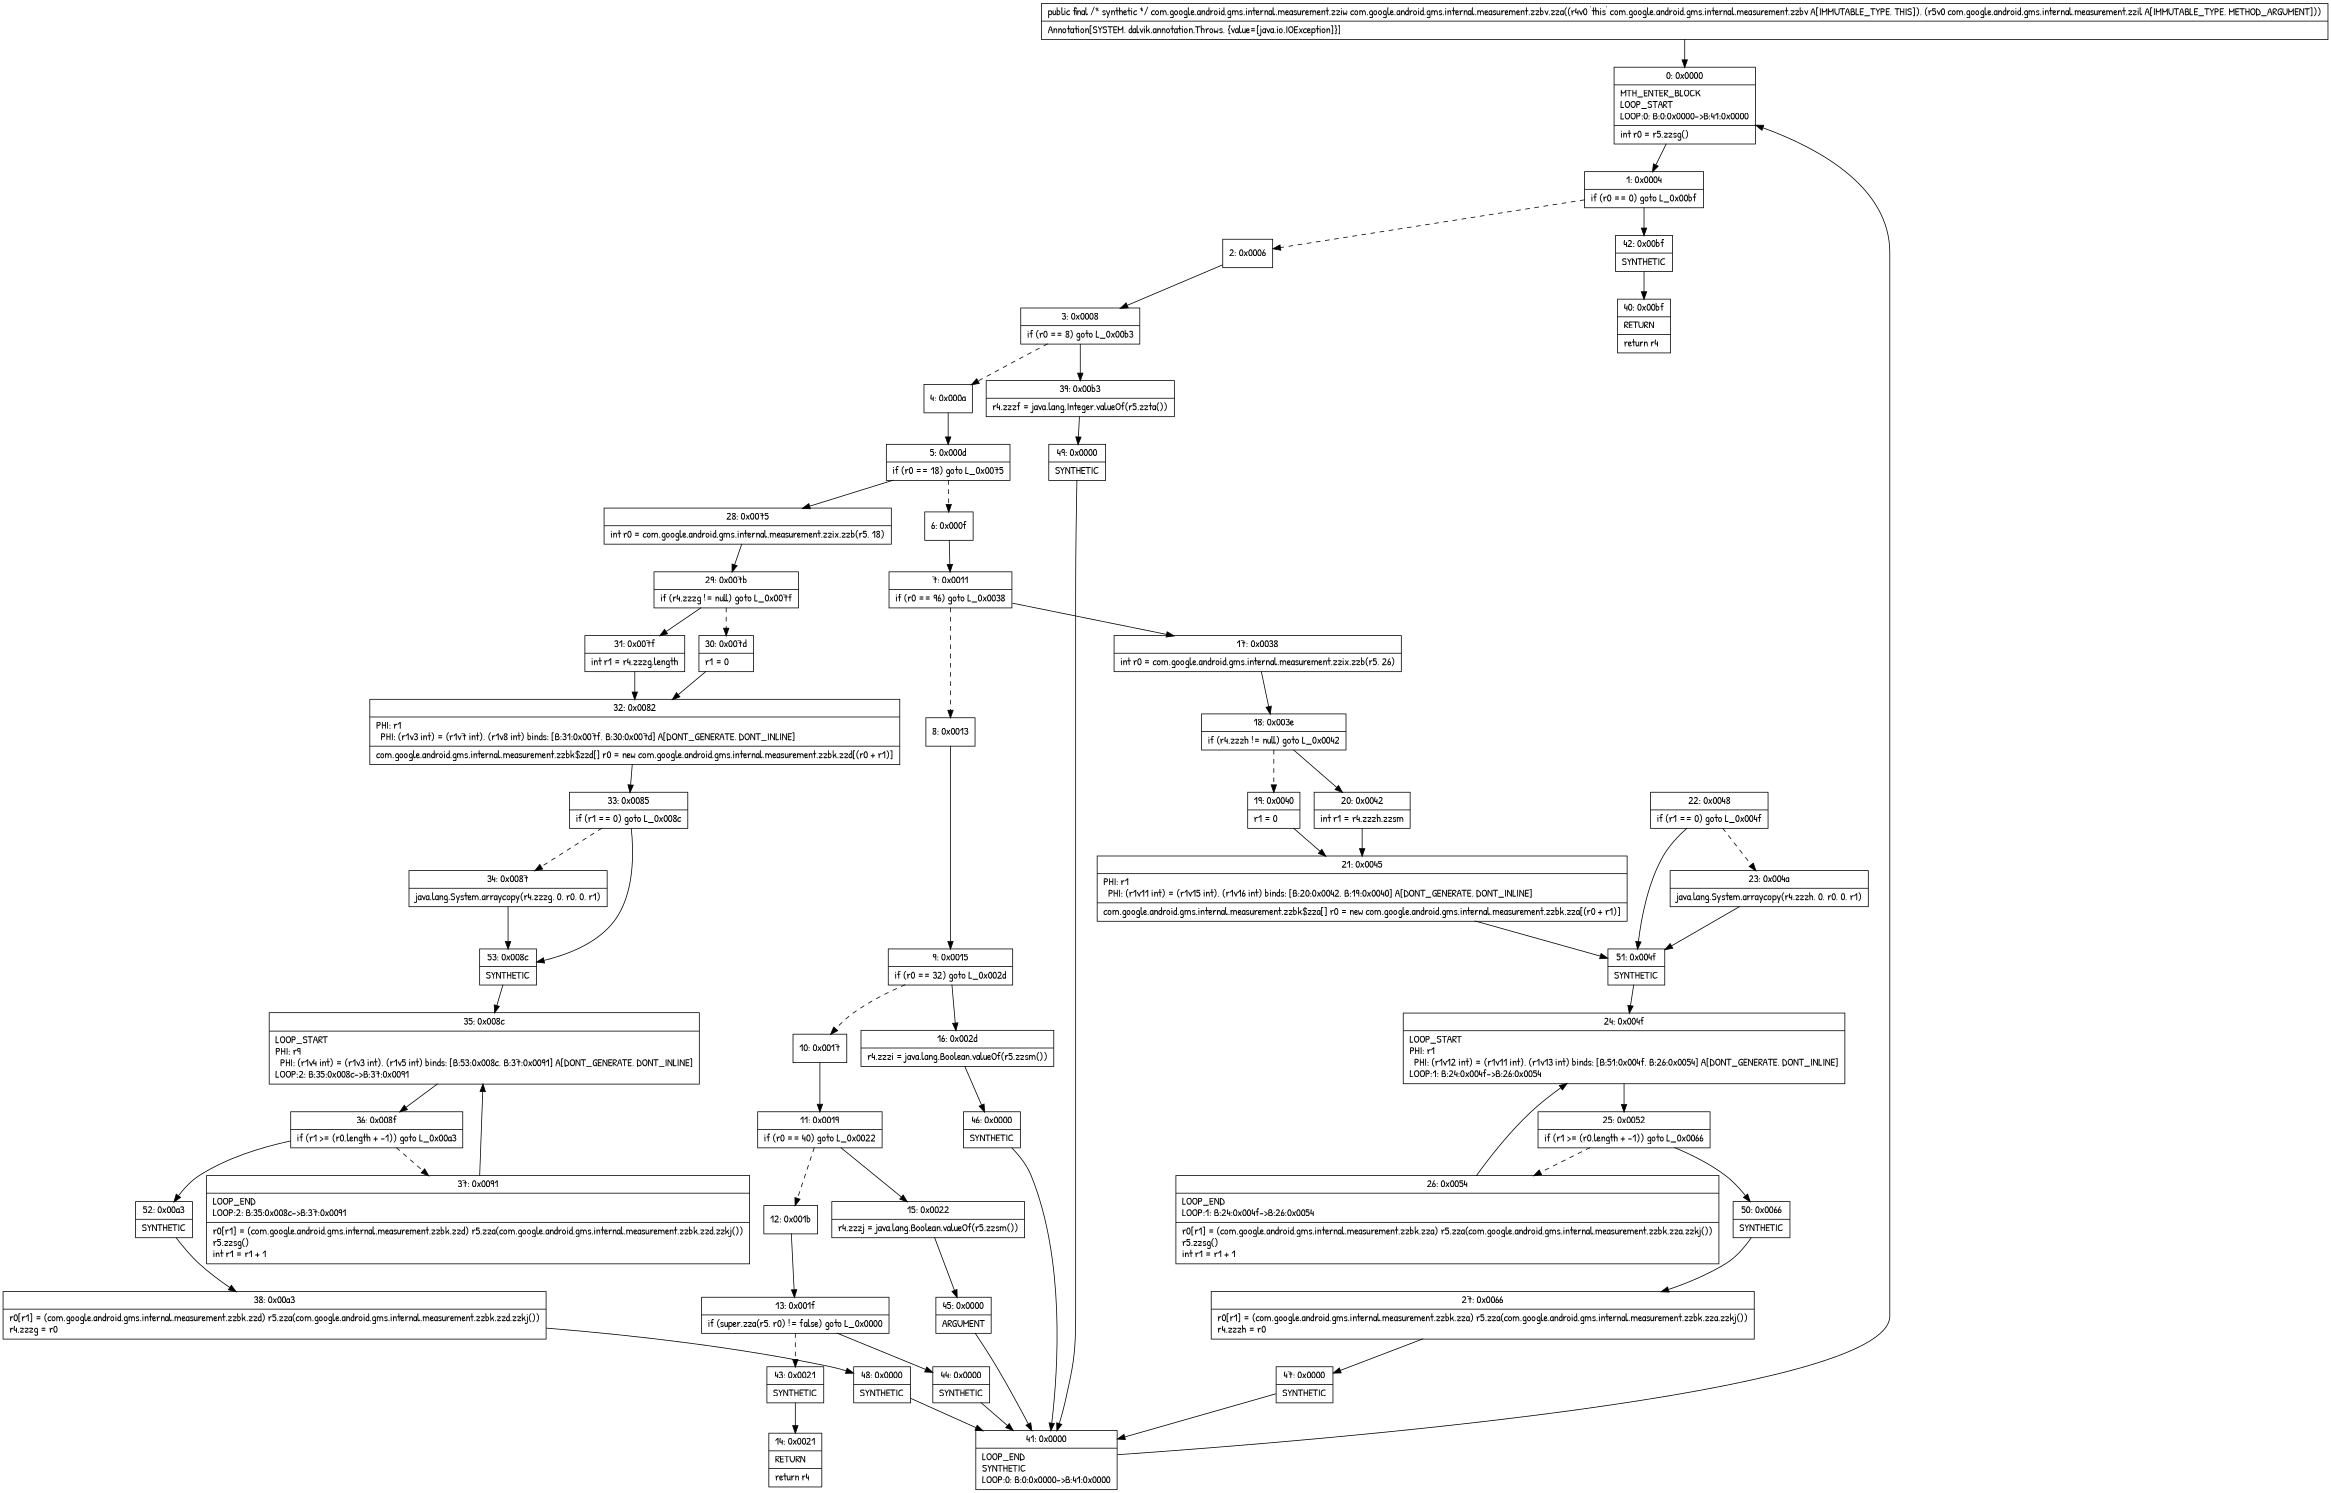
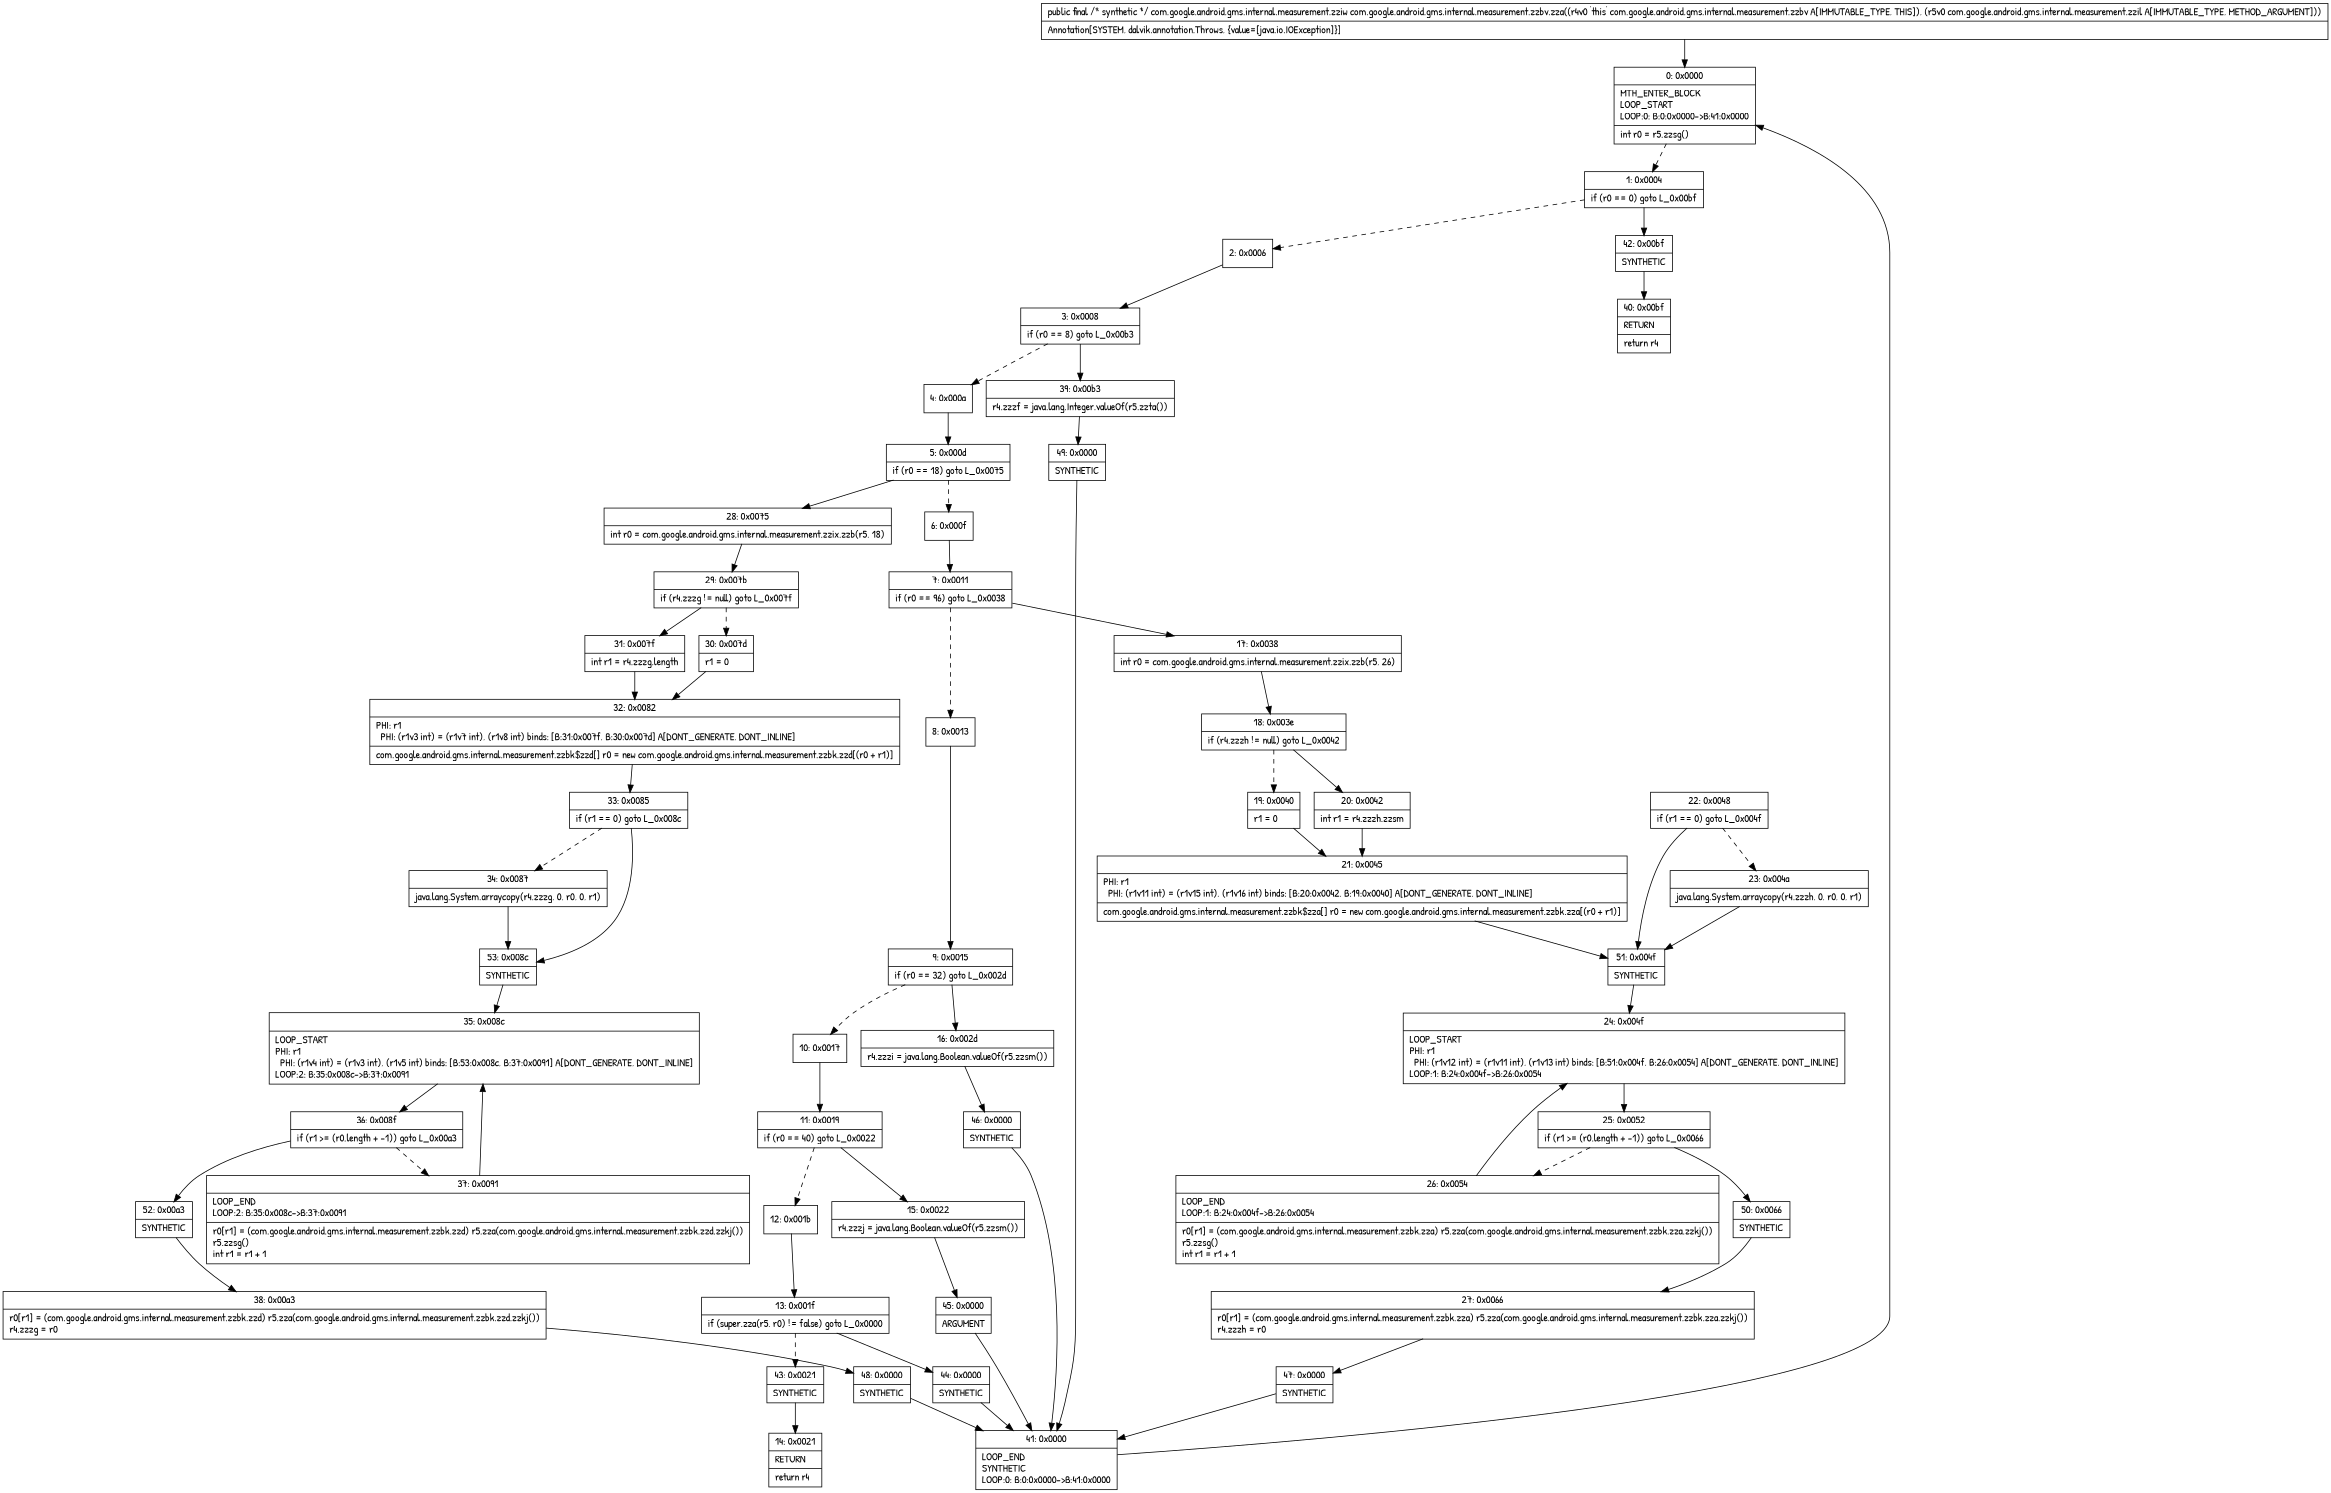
  digraph {
    fontname="Patrick Hand"
    node [fontname="Patrick Hand" shape=record]
    edge [fontname="Patrick Hand"]
    n1 [label="{0\:\ 0x0000|MTH_ENTER_BLOCK\lLOOP_START\lLOOP:0: B:0:0x0000\-\>B:41:0x0000\l|int r0 = r5.zzsg()\l}"]
    n2 [label="{1\:\ 0x0004|if (r0 == 0) goto L_0x00bf\l}"]
    n3 [label="{2\:\ 0x0006}"]
    n4 [label="{42\:\ 0x00bf|SYNTHETIC\l}"]
    n5 [label="{3\:\ 0x0008|if (r0 == 8) goto L_0x00b3\l}"]
    n6 [label="{40\:\ 0x00bf|RETURN\l|return r4\l}"]
    n7 [label="{4\:\ 0x000a}"]
    n8 [label="{39\:\ 0x00b3|r4.zzzf = java.lang.Integer.valueOf(r5.zzta())\l}"]
    n9 [label="{5\:\ 0x000d|if (r0 == 18) goto L_0x0075\l}"]
    n10 [label="{49\:\ 0x0000|SYNTHETIC\l}"]
    n11 [label="{6\:\ 0x000f}"]
    n12 [label="{28\:\ 0x0075|int r0 = com.google.android.gms.internal.measurement.zzix.zzb(r5, 18)\l}"]
    n13 [label="{7\:\ 0x0011|if (r0 == 96) goto L_0x0038\l}"]
    n14 [label="{29\:\ 0x007b|if (r4.zzzg != null) goto L_0x007f\l}"]
    n15 [label="{8\:\ 0x0013}"]
    n16 [label="{17\:\ 0x0038|int r0 = com.google.android.gms.internal.measurement.zzix.zzb(r5, 26)\l}"]
    n17 [label="{9\:\ 0x0015|if (r0 == 32) goto L_0x002d\l}"]
    n18 [label="{18\:\ 0x003e|if (r4.zzzh != null) goto L_0x0042\l}"]
    n19 [label="{10\:\ 0x0017}"]
    n20 [label="{16\:\ 0x002d|r4.zzzi = java.lang.Boolean.valueOf(r5.zzsm())\l}"]
    n21 [label="{11\:\ 0x0019|if (r0 == 40) goto L_0x0022\l}"]
    n22 [label="{46\:\ 0x0000|SYNTHETIC\l}"]
    n23 [label="{12\:\ 0x001b}"]
    n24 [label="{15\:\ 0x0022|r4.zzzj = java.lang.Boolean.valueOf(r5.zzsm())\l}"]
    n25 [label="{13\:\ 0x001f|if (super.zza(r5, r0) != false) goto L_0x0000\l}"]
    n26 [label="{45\:\ 0x0000|ARGUMENT\l}"]
    n27 [label="{43\:\ 0x0021|SYNTHETIC\l}"]
    n28 [label="{44\:\ 0x0000|SYNTHETIC\l}"]
    n29 [label="{14\:\ 0x0021|RETURN\l|return r4\l}"]
    n30 [label="{41\:\ 0x0000|LOOP_END\lSYNTHETIC\lLOOP:0: B:0:0x0000\-\>B:41:0x0000\l}"]
    n31 [label="{19\:\ 0x0040|r1 = 0\l}"]
    n32 [label="{20\:\ 0x0042|int r1 = r4.zzzh.zzsm\l}"]
    n33 [label="{21\:\ 0x0045|PHI: r1 \l  PHI: (r1v11 int) = (r1v15 int), (r1v16 int) binds: [B:20:0x0042, B:19:0x0040] A[DONT_GENERATE, DONT_INLINE]\l|com.google.android.gms.internal.measurement.zzbk$zza[] r0 = new com.google.android.gms.internal.measurement.zzbk.zza[(r0 + r1)]\l}"]
    n34 [label="{51\:\ 0x004f|SYNTHETIC\l}"]
    n35 [label="{22\:\ 0x0048|if (r1 == 0) goto L_0x004f\l}"]
    n36 [label="{23\:\ 0x004a|java.lang.System.arraycopy(r4.zzzh, 0, r0, 0, r1)\l}"]
    n37 [label="{24\:\ 0x004f|LOOP_START\lPHI: r1 \l  PHI: (r1v12 int) = (r1v11 int), (r1v13 int) binds: [B:51:0x004f, B:26:0x0054] A[DONT_GENERATE, DONT_INLINE]\lLOOP:1: B:24:0x004f\-\>B:26:0x0054\l}"]
    n38 [label="{25\:\ 0x0052|if (r1 \>= (r0.length + \-1)) goto L_0x0066\l}"]
    n39 [label="{26\:\ 0x0054|LOOP_END\lLOOP:1: B:24:0x004f\-\>B:26:0x0054\l|r0[r1] = (com.google.android.gms.internal.measurement.zzbk.zza) r5.zza(com.google.android.gms.internal.measurement.zzbk.zza.zzkj())\lr5.zzsg()\lint r1 = r1 + 1\l}"]
    n40 [label="{50\:\ 0x0066|SYNTHETIC\l}"]
    n41 [label="{27\:\ 0x0066|r0[r1] = (com.google.android.gms.internal.measurement.zzbk.zza) r5.zza(com.google.android.gms.internal.measurement.zzbk.zza.zzkj())\lr4.zzzh = r0\l}"]
    n42 [label="{47\:\ 0x0000|SYNTHETIC\l}"]
    n43 [label="{30\:\ 0x007d|r1 = 0\l}"]
    n44 [label="{31\:\ 0x007f|int r1 = r4.zzzg.length\l}"]
    n45 [label="{32\:\ 0x0082|PHI: r1 \l  PHI: (r1v3 int) = (r1v7 int), (r1v8 int) binds: [B:31:0x007f, B:30:0x007d] A[DONT_GENERATE, DONT_INLINE]\l|com.google.android.gms.internal.measurement.zzbk$zzd[] r0 = new com.google.android.gms.internal.measurement.zzbk.zzd[(r0 + r1)]\l}"]
    n46 [label="{33\:\ 0x0085|if (r1 == 0) goto L_0x008c\l}"]
    n47 [label="{34\:\ 0x0087|java.lang.System.arraycopy(r4.zzzg, 0, r0, 0, r1)\l}"]
    n48 [label="{53\:\ 0x008c|SYNTHETIC\l}"]
-   n49 [label="{35\:\ 0x008c|LOOP_START\lPHI: r9 \l  PHI: (r1v4 int) = (r1v3 int), (r1v5 int) binds: [B:53:0x008c, B:37:0x0091] A[DONT_GENERATE, DONT_INLINE]\lLOOP:2: B:35:0x008c\-\>B:37:0x0091\l}"]
+   n49 [label="{35\:\ 0x008c|LOOP_START\lPHI: r1 \l  PHI: (r1v4 int) = (r1v3 int), (r1v5 int) binds: [B:53:0x008c, B:37:0x0091] A[DONT_GENERATE, DONT_INLINE]\lLOOP:2: B:35:0x008c\-\>B:37:0x0091\l}"]
    n50 [label="{36\:\ 0x008f|if (r1 \>= (r0.length + \-1)) goto L_0x00a3\l}"]
    n51 [label="{37\:\ 0x0091|LOOP_END\lLOOP:2: B:35:0x008c\-\>B:37:0x0091\l|r0[r1] = (com.google.android.gms.internal.measurement.zzbk.zzd) r5.zza(com.google.android.gms.internal.measurement.zzbk.zzd.zzkj())\lr5.zzsg()\lint r1 = r1 + 1\l}"]
    n52 [label="{52\:\ 0x00a3|SYNTHETIC\l}"]
    n53 [label="{38\:\ 0x00a3|r0[r1] = (com.google.android.gms.internal.measurement.zzbk.zzd) r5.zza(com.google.android.gms.internal.measurement.zzbk.zzd.zzkj())\lr4.zzzg = r0\l}"]
    n54 [label="{48\:\ 0x0000|SYNTHETIC\l}"]
    n55 [label="{public final \/* synthetic *\/ com.google.android.gms.internal.measurement.zziw com.google.android.gms.internal.measurement.zzbv.zza((r4v0 'this' com.google.android.gms.internal.measurement.zzbv A[IMMUTABLE_TYPE, THIS]), (r5v0 com.google.android.gms.internal.measurement.zzil A[IMMUTABLE_TYPE, METHOD_ARGUMENT]))  | Annotation[SYSTEM, dalvik.annotation.Throws, \{value=[java.io.IOException]\}]\l}"]
-   n1 -> n2
+   n1 -> n2 [style=dashed]
    n2 -> n3 [style=dashed]
    n2 -> n4
    n3 -> n5
    n4 -> n6
    n5 -> n7 [style=dashed]
    n5 -> n8
    n7 -> n9
    n8 -> n10
    n9 -> n11 [style=dashed]
    n9 -> n12
    n10 -> n30
    n11 -> n13
    n12 -> n14
    n13 -> n15 [style=dashed]
    n13 -> n16
    n14 -> n43 [style=dashed]
    n14 -> n44
    n15 -> n17
    n16 -> n18
    n17 -> n19 [style=dashed]
    n17 -> n20
    n18 -> n31 [style=dashed]
    n18 -> n32
    n19 -> n21
    n20 -> n22
    n21 -> n23 [style=dashed]
    n21 -> n24
    n22 -> n30
    n23 -> n25
    n24 -> n26
    n25 -> n27 [style=dashed]
    n25 -> n28
    n26 -> n30
    n27 -> n29
    n28 -> n30
    n30 -> n1
    n31 -> n33
    n32 -> n33
    n33 -> n34
    n34 -> n37
    n35 -> n34
    n35 -> n36 [style=dashed]
    n36 -> n34
    n37 -> n38
    n38 -> n39 [style=dashed]
    n38 -> n40
    n39 -> n37
    n40 -> n41
    n41 -> n42
    n42 -> n30
    n43 -> n45
    n44 -> n45
    n45 -> n46
    n46 -> n47 [style=dashed]
    n46 -> n48
    n47 -> n48
    n48 -> n49
    n49 -> n50
    n50 -> n51 [style=dashed]
    n50 -> n52
    n51 -> n49
    n52 -> n53
    n53 -> n54
    n54 -> n30
    n55 -> n1
  }
